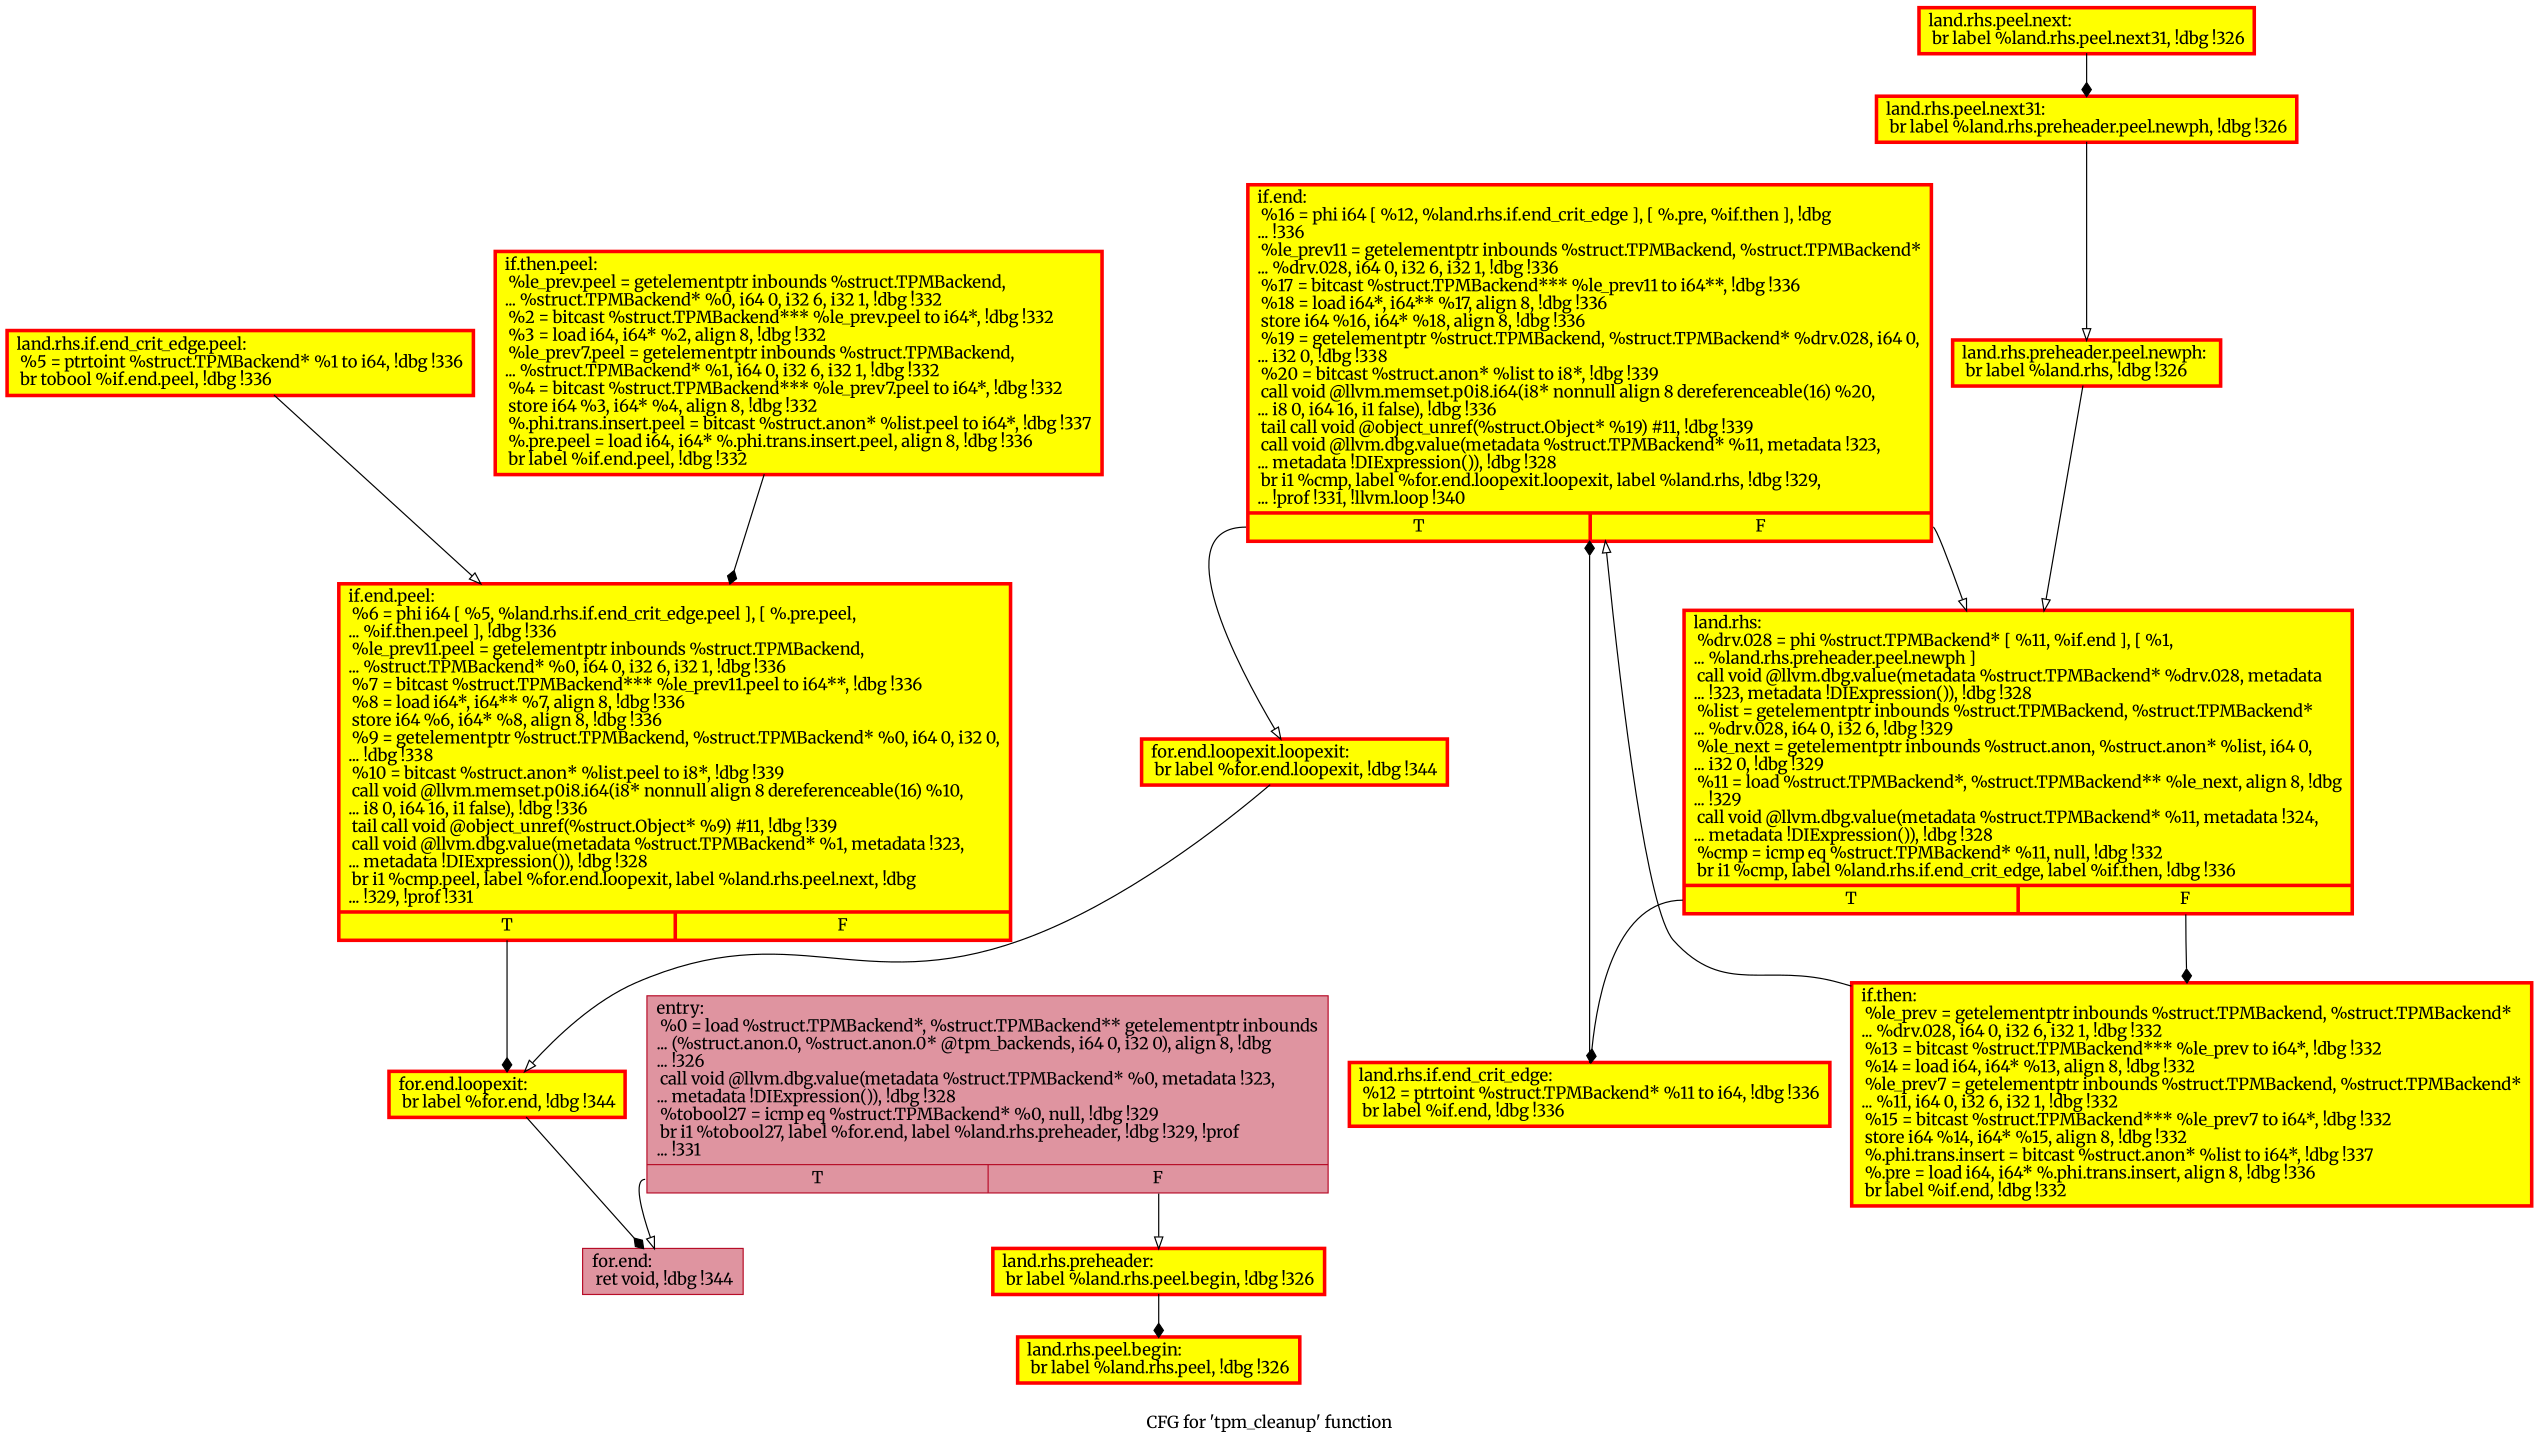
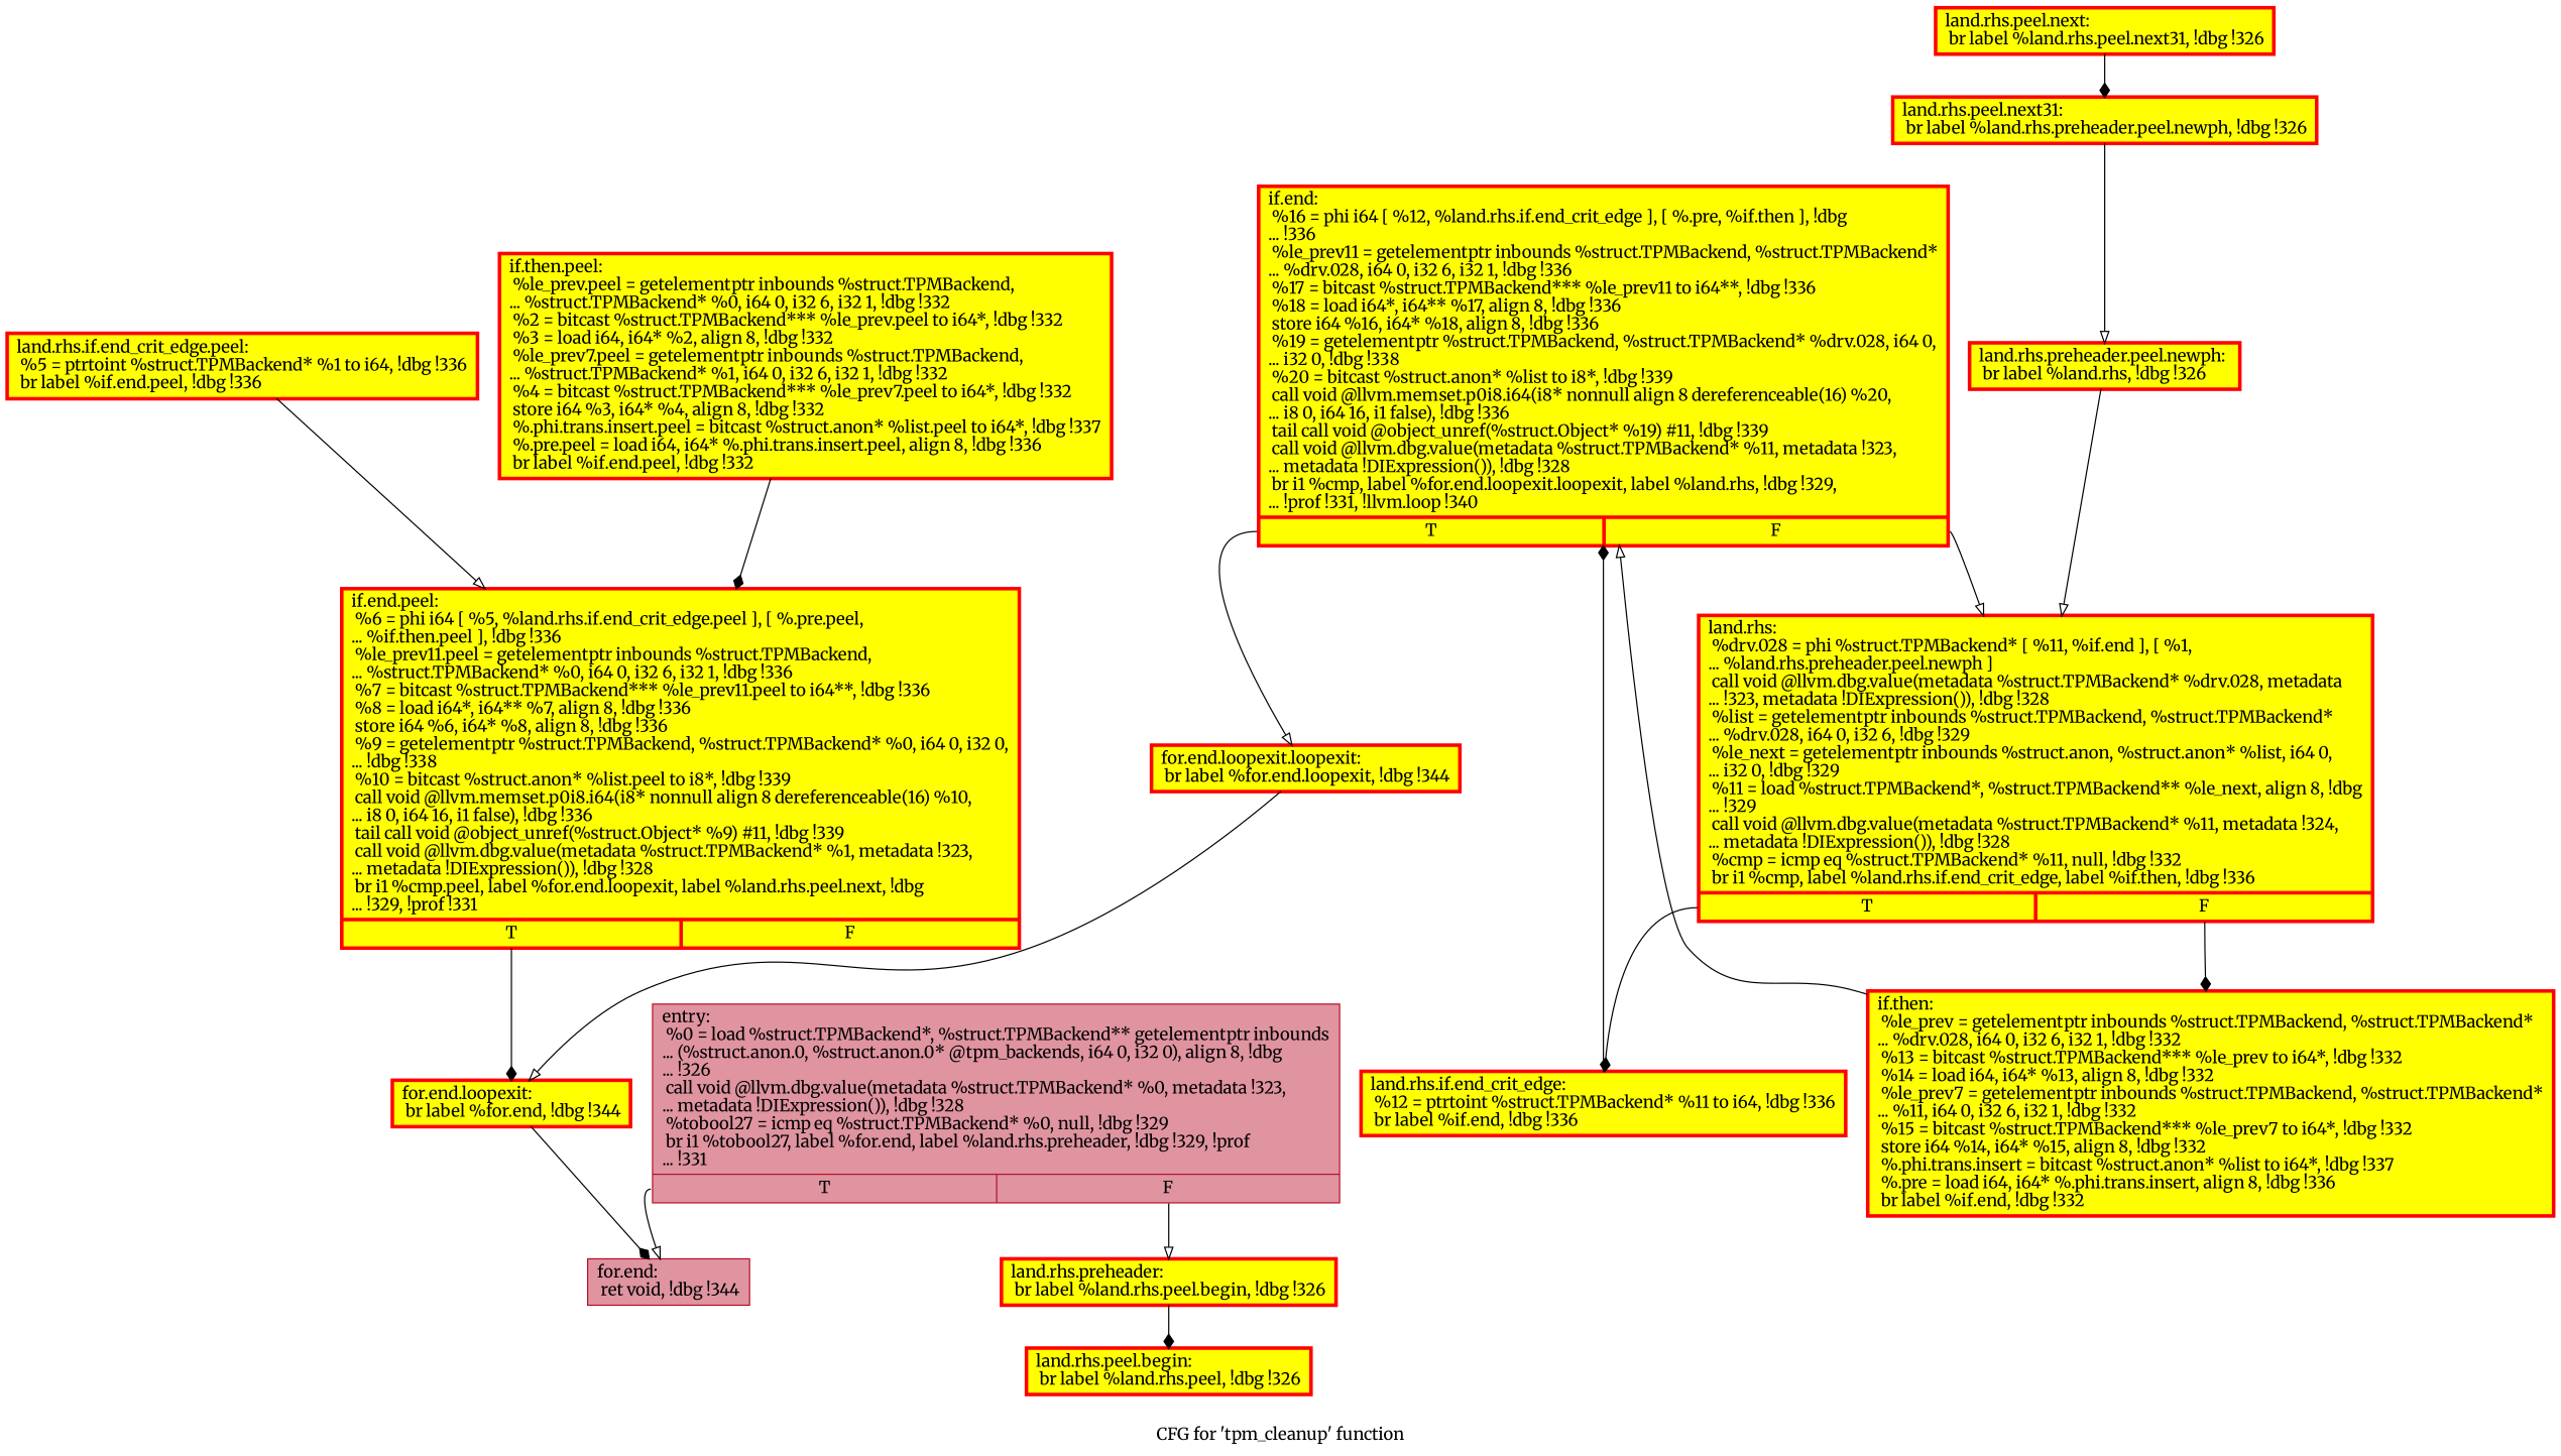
  digraph {
    fontname=Merriweather
    label="CFG for 'tpm_cleanup' function"
    node [color=red fillcolor=yellow fontname=Merriweather shape=record style=filled penwidth=3.0]
    edge [arrowhead=onormal fontname=Merriweather]
    n1 [color="#b70d28ff" fillcolor="#b70d2870" label="{entry:\l  %0 = load %struct.TPMBackend*, %struct.TPMBackend** getelementptr inbounds\l... (%struct.anon.0, %struct.anon.0* @tpm_backends, i64 0, i32 0), align 8, !dbg\l... !326\l  call void @llvm.dbg.value(metadata %struct.TPMBackend* %0, metadata !323,\l... metadata !DIExpression()), !dbg !328\l  %tobool27 = icmp eq %struct.TPMBackend* %0, null, !dbg !329\l  br i1 %tobool27, label %for.end, label %land.rhs.preheader, !dbg !329, !prof\l... !331\l|{<s0>T|<s1>F}}" penwidth=""]
    n2 [color="#b70d28ff" fillcolor="#b70d2870" label="{for.end:                                          \l  ret void, !dbg !344\l}" penwidth=""]
    n3 [label="{land.rhs.preheader:                               \l  br label %land.rhs.peel.begin, !dbg !326\l}"]
    n4 [label="{land.rhs.peel.begin:                              \l  br label %land.rhs.peel, !dbg !326\l}"]
-   n5 [label="{land.rhs.if.end_crit_edge.peel:                   \l  %5 = ptrtoint %struct.TPMBackend* %1 to i64, !dbg !336\l  br tobool %if.end.peel, !dbg !336\l}"]
+   n5 [label="{land.rhs.if.end_crit_edge.peel:                   \l  %5 = ptrtoint %struct.TPMBackend* %1 to i64, !dbg !336\l  br label %if.end.peel, !dbg !336\l}"]
    n6 [label="{if.end.peel:                                      \l  %6 = phi i64 [ %5, %land.rhs.if.end_crit_edge.peel ], [ %.pre.peel,\l... %if.then.peel ], !dbg !336\l  %le_prev11.peel = getelementptr inbounds %struct.TPMBackend,\l... %struct.TPMBackend* %0, i64 0, i32 6, i32 1, !dbg !336\l  %7 = bitcast %struct.TPMBackend*** %le_prev11.peel to i64**, !dbg !336\l  %8 = load i64*, i64** %7, align 8, !dbg !336\l  store i64 %6, i64* %8, align 8, !dbg !336\l  %9 = getelementptr %struct.TPMBackend, %struct.TPMBackend* %0, i64 0, i32 0,\l... !dbg !338\l  %10 = bitcast %struct.anon* %list.peel to i8*, !dbg !339\l  call void @llvm.memset.p0i8.i64(i8* nonnull align 8 dereferenceable(16) %10,\l... i8 0, i64 16, i1 false), !dbg !336\l  tail call void @object_unref(%struct.Object* %9) #11, !dbg !339\l  call void @llvm.dbg.value(metadata %struct.TPMBackend* %1, metadata !323,\l... metadata !DIExpression()), !dbg !328\l  br i1 %cmp.peel, label %for.end.loopexit, label %land.rhs.peel.next, !dbg\l... !329, !prof !331\l|{<s0>T|<s1>F}}"]
    n7 [label="{if.then.peel:                                     \l  %le_prev.peel = getelementptr inbounds %struct.TPMBackend,\l... %struct.TPMBackend* %0, i64 0, i32 6, i32 1, !dbg !332\l  %2 = bitcast %struct.TPMBackend*** %le_prev.peel to i64*, !dbg !332\l  %3 = load i64, i64* %2, align 8, !dbg !332\l  %le_prev7.peel = getelementptr inbounds %struct.TPMBackend,\l... %struct.TPMBackend* %1, i64 0, i32 6, i32 1, !dbg !332\l  %4 = bitcast %struct.TPMBackend*** %le_prev7.peel to i64*, !dbg !332\l  store i64 %3, i64* %4, align 8, !dbg !332\l  %.phi.trans.insert.peel = bitcast %struct.anon* %list.peel to i64*, !dbg !337\l  %.pre.peel = load i64, i64* %.phi.trans.insert.peel, align 8, !dbg !336\l  br label %if.end.peel, !dbg !332\l}"]
    n8 [label="{for.end.loopexit:                                 \l  br label %for.end, !dbg !344\l}"]
    n9 [label="{land.rhs.peel.next:                               \l  br label %land.rhs.peel.next31, !dbg !326\l}"]
    n10 [label="{land.rhs.peel.next31:                             \l  br label %land.rhs.preheader.peel.newph, !dbg !326\l}"]
    n11 [label="{land.rhs.preheader.peel.newph:                    \l  br label %land.rhs, !dbg !326\l}"]
    n12 [label="{land.rhs:                                         \l  %drv.028 = phi %struct.TPMBackend* [ %11, %if.end ], [ %1,\l... %land.rhs.preheader.peel.newph ]\l  call void @llvm.dbg.value(metadata %struct.TPMBackend* %drv.028, metadata\l... !323, metadata !DIExpression()), !dbg !328\l  %list = getelementptr inbounds %struct.TPMBackend, %struct.TPMBackend*\l... %drv.028, i64 0, i32 6, !dbg !329\l  %le_next = getelementptr inbounds %struct.anon, %struct.anon* %list, i64 0,\l... i32 0, !dbg !329\l  %11 = load %struct.TPMBackend*, %struct.TPMBackend** %le_next, align 8, !dbg\l... !329\l  call void @llvm.dbg.value(metadata %struct.TPMBackend* %11, metadata !324,\l... metadata !DIExpression()), !dbg !328\l  %cmp = icmp eq %struct.TPMBackend* %11, null, !dbg !332\l  br i1 %cmp, label %land.rhs.if.end_crit_edge, label %if.then, !dbg !336\l|{<s0>T|<s1>F}}"]
    n13 [label="{land.rhs.if.end_crit_edge:                        \l  %12 = ptrtoint %struct.TPMBackend* %11 to i64, !dbg !336\l  br label %if.end, !dbg !336\l}"]
    n14 [label="{if.then:                                          \l  %le_prev = getelementptr inbounds %struct.TPMBackend, %struct.TPMBackend*\l... %drv.028, i64 0, i32 6, i32 1, !dbg !332\l  %13 = bitcast %struct.TPMBackend*** %le_prev to i64*, !dbg !332\l  %14 = load i64, i64* %13, align 8, !dbg !332\l  %le_prev7 = getelementptr inbounds %struct.TPMBackend, %struct.TPMBackend*\l... %11, i64 0, i32 6, i32 1, !dbg !332\l  %15 = bitcast %struct.TPMBackend*** %le_prev7 to i64*, !dbg !332\l  store i64 %14, i64* %15, align 8, !dbg !332\l  %.phi.trans.insert = bitcast %struct.anon* %list to i64*, !dbg !337\l  %.pre = load i64, i64* %.phi.trans.insert, align 8, !dbg !336\l  br label %if.end, !dbg !332\l}"]
    n15 [label="{if.end:                                           \l  %16 = phi i64 [ %12, %land.rhs.if.end_crit_edge ], [ %.pre, %if.then ], !dbg\l... !336\l  %le_prev11 = getelementptr inbounds %struct.TPMBackend, %struct.TPMBackend*\l... %drv.028, i64 0, i32 6, i32 1, !dbg !336\l  %17 = bitcast %struct.TPMBackend*** %le_prev11 to i64**, !dbg !336\l  %18 = load i64*, i64** %17, align 8, !dbg !336\l  store i64 %16, i64* %18, align 8, !dbg !336\l  %19 = getelementptr %struct.TPMBackend, %struct.TPMBackend* %drv.028, i64 0,\l... i32 0, !dbg !338\l  %20 = bitcast %struct.anon* %list to i8*, !dbg !339\l  call void @llvm.memset.p0i8.i64(i8* nonnull align 8 dereferenceable(16) %20,\l... i8 0, i64 16, i1 false), !dbg !336\l  tail call void @object_unref(%struct.Object* %19) #11, !dbg !339\l  call void @llvm.dbg.value(metadata %struct.TPMBackend* %11, metadata !323,\l... metadata !DIExpression()), !dbg !328\l  br i1 %cmp, label %for.end.loopexit.loopexit, label %land.rhs, !dbg !329,\l... !prof !331, !llvm.loop !340\l|{<s0>T|<s1>F}}"]
    n16 [label="{for.end.loopexit.loopexit:                        \l  br label %for.end.loopexit, !dbg !344\l}"]
    n1 -> n2 [tailport=s0]
    n1 -> n3 [tailport=s1]
    n3 -> n4 [arrowhead=diamond]
    n5 -> n6
    n6 -> n8 [arrowhead=diamond tailport=s0]
    n7 -> n6 [arrowhead=diamond]
    n8 -> n2 [arrowhead=diamond]
    n9 -> n10 [arrowhead=diamond]
    n10 -> n11
    n11 -> n12
    n12 -> n13 [arrowhead=diamond tailport=s0]
    n12 -> n14 [arrowhead=diamond tailport=s1]
    n13 -> n15 [arrowhead=diamond]
    n14 -> n15
    n15 -> n12 [tailport=s1]
    n15 -> n16 [tailport=s0]
    n16 -> n8
  }
